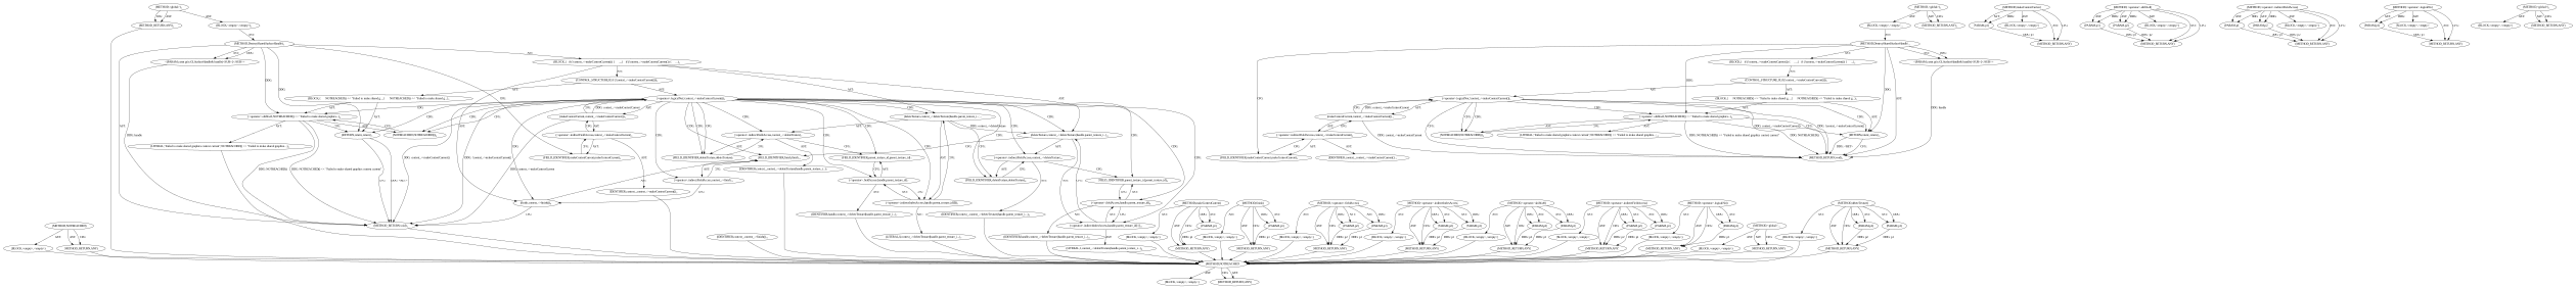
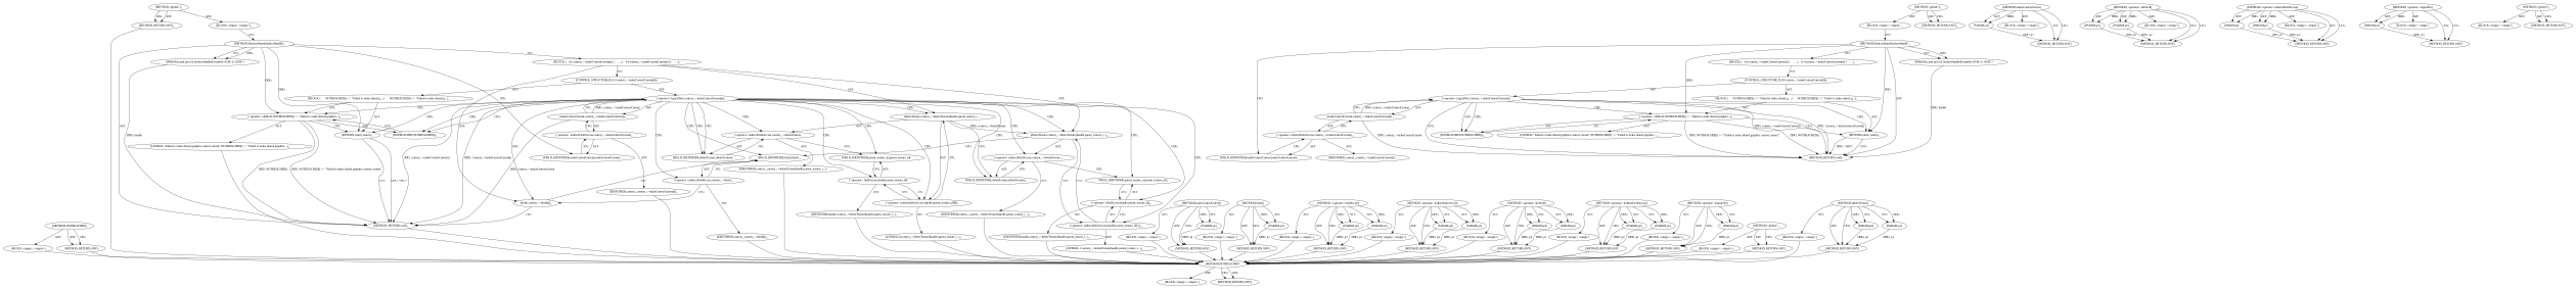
  digraph {
    fontname="Liberation Serif"
    node [fontname="Liberation Serif"]
    edge [fontname="Liberation Serif"]
    n1 [label=<(METHOD,NOTREACHED)>]
    n2 [label=<(BLOCK,&lt;empty&gt;,&lt;empty&gt;)>]
    n3 [label=<(METHOD_RETURN,ANY)>]
    n4 [label=<(METHOD,NOTREACHED)>]
    n5 [label=<(BLOCK,&lt;empty&gt;,&lt;empty&gt;)>]
    n6 [label=<(METHOD_RETURN,ANY)>]
    n7 [label=<(METHOD,&lt;global&gt;)<SUB>1</SUB>>]
    n8 [label=<(BLOCK,&lt;empty&gt;,&lt;empty&gt;)<SUB>1</SUB>>]
    n9 [label=<(METHOD_RETURN,ANY)<SUB>1</SUB>>]
    n10 [label=<(METHOD,DestroySharedSurfaceHandle)<SUB>1</SUB>>]
    n11 [label="<(PARAM,const gfx::GLSurfaceHandle&amp; handle)<SUB>2</SUB>>"]
    n12 [label=<(BLOCK,{   if (!context_-&gt;makeContextCurrent()) {     ...,{   if (!context_-&gt;makeContextCurrent()) {     ...)<SUB>2</SUB>>]
    n13 [label=<(FIELD_IDENTIFIER,makeContextCurrent,makeContextCurrent)<SUB>3</SUB>>]
    n14 [label=<(&lt;operator&gt;.shiftLeft,NOTREACHED() &lt;&lt; &quot;Failed to make shared graphics...)<SUB>4</SUB>>]
    n15 [label=<(RETURN,return;,return;)<SUB>5</SUB>>]
    n16 [label=<(METHOD_RETURN,void)<SUB>1</SUB>>]
    n17 [label=<(CONTROL_STRUCTURE,IF,if (!context_-&gt;makeContextCurrent()))<SUB>3</SUB>>]
    n18 [label=<(deleteTexture,context_-&gt;deleteTexture(handle.parent_texture_i...)<SUB>7</SUB>>]
    n19 [label=<(deleteTexture,context_-&gt;deleteTexture(handle.parent_texture_i...)<SUB>8</SUB>>]
    n20 [label=<(finish,context_-&gt;finish())<SUB>9</SUB>>]
    n21 [label=<(&lt;operator&gt;.indirectFieldAccess,context_-&gt;makeContextCurrent)<SUB>3</SUB>>]
    n22 [label=<(NOTREACHED,NOTREACHED())<SUB>4</SUB>>]
    n23 [label=<(LITERAL,&quot;Failed to make shared graphics context current&quot;,NOTREACHED() &lt;&lt; &quot;Failed to make shared graphics...)<SUB>4</SUB>>]
    n24 [label=<(&lt;operator&gt;.logicalNot,!context_-&gt;makeContextCurrent())<SUB>3</SUB>>]
    n25 [label=<(BLOCK,{      NOTREACHED() &lt;&lt; &quot;Failed to make shared g...,{      NOTREACHED() &lt;&lt; &quot;Failed to make shared g...)<SUB>3</SUB>>]
    n26 [label=<(&lt;operator&gt;.indirectFieldAccess,context_-&gt;deleteTexture)<SUB>7</SUB>>]
    n27 [label=<(&lt;operator&gt;.indirectIndexAccess,handle.parent_texture_id[0])<SUB>7</SUB>>]
    n28 [label=<(FIELD_IDENTIFIER,deleteTexture,deleteTexture)<SUB>8</SUB>>]
    n29 [label=<(&lt;operator&gt;.indirectFieldAccess,context_-&gt;deleteTexture)<SUB>8</SUB>>]
    n30 [label=<(&lt;operator&gt;.indirectIndexAccess,handle.parent_texture_id[1])<SUB>8</SUB>>]
    n31 [label=<(FIELD_IDENTIFIER,finish,finish)<SUB>9</SUB>>]
    n32 [label=<(makeContextCurrent,context_-&gt;makeContextCurrent())<SUB>3</SUB>>]
    n33 [label=<(FIELD_IDENTIFIER,deleteTexture,deleteTexture)<SUB>7</SUB>>]
    n34 [label=<(&lt;operator&gt;.fieldAccess,handle.parent_texture_id)<SUB>7</SUB>>]
    n35 [label=<(FIELD_IDENTIFIER,parent_texture_id,parent_texture_id)<SUB>7</SUB>>]
    n36 [label=<(&lt;operator&gt;.fieldAccess,handle.parent_texture_id)<SUB>8</SUB>>]
    n37 [label=<(FIELD_IDENTIFIER,parent_texture_id,parent_texture_id)<SUB>8</SUB>>]
    n38 [label=<(&lt;operator&gt;.indirectFieldAccess,context_-&gt;finish)<SUB>9</SUB>>]
    n39 [label=<(IDENTIFIER,context_,context_-&gt;deleteTexture(handle.parent_texture_i...)<SUB>7</SUB>>]
    n40 [label=<(LITERAL,0,context_-&gt;deleteTexture(handle.parent_texture_i...)<SUB>7</SUB>>]
    n41 [label=<(IDENTIFIER,handle,context_-&gt;deleteTexture(handle.parent_texture_i...)<SUB>7</SUB>>]
    n42 [label=<(IDENTIFIER,context_,context_-&gt;deleteTexture(handle.parent_texture_i...)<SUB>8</SUB>>]
    n43 [label=<(LITERAL,1,context_-&gt;deleteTexture(handle.parent_texture_i...)<SUB>8</SUB>>]
    n44 [label=<(IDENTIFIER,handle,context_-&gt;deleteTexture(handle.parent_texture_i...)<SUB>8</SUB>>]
    n45 [label=<(IDENTIFIER,context_,context_-&gt;finish())<SUB>9</SUB>>]
    n46 [label=<(IDENTIFIER,context_,context_-&gt;makeContextCurrent())<SUB>3</SUB>>]
    n47 [label=<(METHOD,makeContextCurrent)>]
    n48 [label=<(PARAM,p1)>]
    n49 [label=<(BLOCK,&lt;empty&gt;,&lt;empty&gt;)>]
    n50 [label=<(METHOD_RETURN,ANY)>]
    n51 [label=<(METHOD,finish)>]
    n52 [label=<(PARAM,p1)>]
    n53 [label=<(BLOCK,&lt;empty&gt;,&lt;empty&gt;)>]
    n54 [label=<(METHOD_RETURN,ANY)>]
    n55 [label=<(METHOD,&lt;operator&gt;.fieldAccess)>]
    n56 [label=<(PARAM,p1)>]
    n57 [label=<(PARAM,p2)>]
    n58 [label=<(BLOCK,&lt;empty&gt;,&lt;empty&gt;)>]
    n59 [label=<(METHOD_RETURN,ANY)>]
    n60 [label=<(METHOD,&lt;operator&gt;.indirectIndexAccess)>]
    n61 [label=<(PARAM,p1)>]
    n62 [label=<(PARAM,p2)>]
    n63 [label=<(BLOCK,&lt;empty&gt;,&lt;empty&gt;)>]
    n64 [label=<(METHOD_RETURN,ANY)>]
    n65 [label=<(METHOD,&lt;operator&gt;.shiftLeft)>]
    n66 [label=<(PARAM,p1)>]
    n67 [label=<(PARAM,p2)>]
    n68 [label=<(BLOCK,&lt;empty&gt;,&lt;empty&gt;)>]
    n69 [label=<(METHOD_RETURN,ANY)>]
    n70 [label=<(METHOD,&lt;operator&gt;.indirectFieldAccess)>]
    n71 [label=<(PARAM,p1)>]
    n72 [label=<(PARAM,p2)>]
    n73 [label=<(BLOCK,&lt;empty&gt;,&lt;empty&gt;)>]
    n74 [label=<(METHOD_RETURN,ANY)>]
    n75 [label=<(METHOD,&lt;operator&gt;.logicalNot)>]
    n76 [label=<(PARAM,p1)>]
    n77 [label=<(BLOCK,&lt;empty&gt;,&lt;empty&gt;)>]
    n78 [label=<(METHOD_RETURN,ANY)>]
    n79 [label=<(METHOD,&lt;global&gt;)<SUB>1</SUB>>]
    n80 [label=<(BLOCK,&lt;empty&gt;,&lt;empty&gt;)>]
    n81 [label=<(METHOD_RETURN,ANY)>]
    n82 [label=<(METHOD,deleteTexture)>]
    n83 [label=<(PARAM,p1)>]
    n84 [label=<(PARAM,p2)>]
    n85 [label=<(BLOCK,&lt;empty&gt;,&lt;empty&gt;)>]
    n86 [label=<(METHOD_RETURN,ANY)>]
    n87 [label=<(METHOD,&lt;global&gt;)<SUB>1</SUB>>]
    n88 [label=<(BLOCK,&lt;empty&gt;,&lt;empty&gt;)<SUB>1</SUB>>]
    n89 [label=<(METHOD_RETURN,ANY)<SUB>1</SUB>>]
    n90 [label=<(METHOD,DestroySharedSurfaceHandle)<SUB>1</SUB>>]
    n91 [label="<(PARAM,const gfx::GLSurfaceHandle&amp; handle)<SUB>2</SUB>>"]
    n92 [label=<(BLOCK,{   if (!context_-&gt;makeContextCurrent()) {     ...,{   if (!context_-&gt;makeContextCurrent()) {     ...)<SUB>2</SUB>>]
    n93 [label=<(FIELD_IDENTIFIER,makeContextCurrent,makeContextCurrent)<SUB>3</SUB>>]
    n94 [label=<(&lt;operator&gt;.shiftLeft,NOTREACHED() &lt;&lt; &quot;Failed to make shared graphics...)<SUB>4</SUB>>]
    n95 [label=<(RETURN,return;,return;)<SUB>5</SUB>>]
    n96 [label=<(METHOD_RETURN,void)<SUB>1</SUB>>]
    n97 [label=<(CONTROL_STRUCTURE,IF,if (!context_-&gt;makeContextCurrent()))<SUB>3</SUB>>]
    n98 [label=<(&lt;operator&gt;.indirectFieldAccess,context_-&gt;makeContextCurrent)<SUB>3</SUB>>]
    n99 [label=<(NOTREACHED,NOTREACHED())<SUB>4</SUB>>]
    n100 [label=<(LITERAL,&quot;Failed to make shared graphics context current&quot;,NOTREACHED() &lt;&lt; &quot;Failed to make shared graphics...)<SUB>4</SUB>>]
    n101 [label=<(&lt;operator&gt;.logicalNot,!context_-&gt;makeContextCurrent())<SUB>3</SUB>>]
    n102 [label=<(BLOCK,{      NOTREACHED() &lt;&lt; &quot;Failed to make shared g...,{      NOTREACHED() &lt;&lt; &quot;Failed to make shared g...)<SUB>3</SUB>>]
    n103 [label=<(makeContextCurrent,context_-&gt;makeContextCurrent())<SUB>3</SUB>>]
    n104 [label=<(IDENTIFIER,context_,context_-&gt;makeContextCurrent())<SUB>3</SUB>>]
    n105 [label=<(METHOD,makeContextCurrent)>]
    n106 [label=<(PARAM,p1)>]
    n107 [label=<(BLOCK,&lt;empty&gt;,&lt;empty&gt;)>]
    n108 [label=<(METHOD_RETURN,ANY)>]
    n109 [label=<(METHOD,&lt;operator&gt;.shiftLeft)>]
    n110 [label=<(PARAM,p1)>]
    n111 [label=<(PARAM,p2)>]
    n112 [label=<(BLOCK,&lt;empty&gt;,&lt;empty&gt;)>]
    n113 [label=<(METHOD_RETURN,ANY)>]
    n114 [label=<(METHOD,&lt;operator&gt;.indirectFieldAccess)>]
    n115 [label=<(PARAM,p1)>]
    n116 [label=<(PARAM,p2)>]
    n117 [label=<(BLOCK,&lt;empty&gt;,&lt;empty&gt;)>]
    n118 [label=<(METHOD_RETURN,ANY)>]
    n119 [label=<(METHOD,&lt;operator&gt;.logicalNot)>]
    n120 [label=<(PARAM,p1)>]
    n121 [label=<(BLOCK,&lt;empty&gt;,&lt;empty&gt;)>]
    n122 [label=<(METHOD_RETURN,ANY)>]
    n123 [label=<(METHOD,&lt;global&gt;)<SUB>1</SUB>>]
    n124 [label=<(BLOCK,&lt;empty&gt;,&lt;empty&gt;)>]
    n125 [label=<(METHOD_RETURN,ANY)>]
    n1 -> n2 [label="AST: "]
    n1 -> n3 [label="AST: "]
    n1 -> n3 [label="CFG: "]
    n2 -> n4
    n3 -> n4
    n4 -> n5 [label="AST: "]
    n4 -> n6 [label="AST: "]
    n4 -> n6 [label="CFG: "]
    n7 -> n8 [label="AST: "]
    n7 -> n9 [label="AST: "]
    n7 -> n9 [label="CFG: "]
    n8 -> n10 [label="AST: "]
    n9 -> n4
    n10 -> n11 [label="AST: "]
    n10 -> n11 [label="DDG: "]
    n10 -> n12 [label="AST: "]
    n10 -> n13 [label="CFG: "]
    n10 -> n14 [label="DDG: "]
    n10 -> n15 [label="DDG: "]
    n10 -> n16 [label="AST: "]
    n11 -> n16 [label="DDG: handle"]
    n12 -> n17 [label="AST: "]
    n12 -> n18 [label="AST: "]
    n12 -> n19 [label="AST: "]
    n12 -> n20 [label="AST: "]
    n13 -> n21 [label="CFG: "]
    n14 -> n15 [label="CFG: "]
    n14 -> n16 [label="DDG: NOTREACHED()"]
    n14 -> n16 [label="DDG: NOTREACHED() &lt;&lt; &quot;Failed to make shared graphics context current&quot;"]
    n14 -> n22 [label="AST: "]
    n14 -> n23 [label="AST: "]
    n15 -> n16 [label="CFG: "]
    n15 -> n16 [label="DDG: &lt;RET&gt;"]
    n16 -> n4
    n17 -> n24 [label="AST: "]
    n17 -> n25 [label="AST: "]
    n18 -> n19 [label="DDG: context_-&gt;deleteTexture"]
    n18 -> n26 [label="AST: "]
    n18 -> n27 [label="AST: "]
    n18 -> n28 [label="CFG: "]
    n19 -> n29 [label="AST: "]
    n19 -> n30 [label="AST: "]
    n19 -> n31 [label="CFG: "]
    n20 -> n16 [label="CFG: "]
    n20 -> n31 [label="AST: "]
    n21 -> n13 [label="AST: "]
    n21 -> n32 [label="CFG: "]
    n21 -> n46 [label="AST: "]
    n22 -> n14 [label="CFG: "]
    n23 -> n4
    n24 -> n14 [label="CDG: "]
    n24 -> n15 [label="CDG: "]
    n24 -> n16 [label="DDG: context_-&gt;makeContextCurrent()"]
    n24 -> n16 [label="DDG: !context_-&gt;makeContextCurrent()"]
    n24 -> n18 [label="CDG: "]
    n24 -> n19 [label="CDG: "]
    n24 -> n20 [label="CDG: "]
    n24 -> n22 [label="CFG: "]
    n24 -> n22 [label="CDG: "]
    n24 -> n26 [label="CDG: "]
    n24 -> n27 [label="CDG: "]
    n24 -> n28 [label="CDG: "]
    n24 -> n29 [label="CDG: "]
    n24 -> n30 [label="CDG: "]
    n24 -> n31 [label="CDG: "]
    n24 -> n32 [label="AST: "]
    n24 -> n33 [label="CFG: "]
    n24 -> n33 [label="CDG: "]
    n24 -> n34 [label="CDG: "]
    n24 -> n35 [label="CDG: "]
    n24 -> n36 [label="CDG: "]
    n24 -> n37 [label="CDG: "]
    n24 -> n38 [label="CDG: "]
    n25 -> n14 [label="AST: "]
    n25 -> n15 [label="AST: "]
    n26 -> n33 [label="AST: "]
    n26 -> n35 [label="CFG: "]
    n26 -> n39 [label="AST: "]
    n27 -> n18 [label="CFG: "]
    n27 -> n34 [label="AST: "]
    n27 -> n40 [label="AST: "]
    n28 -> n29 [label="CFG: "]
    n29 -> n28 [label="AST: "]
    n29 -> n37 [label="CFG: "]
    n29 -> n42 [label="AST: "]
    n30 -> n19 [label="CFG: "]
    n30 -> n36 [label="AST: "]
    n30 -> n43 [label="AST: "]
    n31 -> n38 [label="AST: "]
    n32 -> n16 [label="DDG: context_-&gt;makeContextCurrent"]
    n32 -> n21 [label="AST: "]
    n32 -> n24 [label="CFG: "]
    n32 -> n24 [label="DDG: context_-&gt;makeContextCurrent"]
    n33 -> n26 [label="CFG: "]
    n34 -> n27 [label="CFG: "]
    n34 -> n35 [label="AST: "]
    n34 -> n41 [label="AST: "]
    n35 -> n34 [label="CFG: "]
    n36 -> n30 [label="CFG: "]
    n36 -> n37 [label="AST: "]
    n36 -> n44 [label="AST: "]
    n37 -> n36 [label="CFG: "]
    n38 -> n20 [label="CFG: "]
    n38 -> n31 [label="CFG: "]
+   n38 -> n45 [label="AST: "]
    n39 -> n4
    n40 -> n4
    n41 -> n4
    n42 -> n4
    n43 -> n4
    n44 -> n4
    n45 -> n4
    n46 -> n4
    n47 -> n48 [label="AST: "]
    n47 -> n48 [label="DDG: "]
    n47 -> n49 [label="AST: "]
    n47 -> n50 [label="AST: "]
    n47 -> n50 [label="CFG: "]
    n48 -> n50 [label="DDG: p1"]
    n49 -> n4
    n50 -> n4
    n51 -> n52 [label="AST: "]
    n51 -> n52 [label="DDG: "]
    n51 -> n53 [label="AST: "]
    n51 -> n54 [label="AST: "]
    n51 -> n54 [label="CFG: "]
    n52 -> n54 [label="DDG: p1"]
    n53 -> n4
    n54 -> n4
    n55 -> n56 [label="AST: "]
    n55 -> n56 [label="DDG: "]
    n55 -> n57 [label="AST: "]
    n55 -> n57 [label="DDG: "]
    n55 -> n58 [label="AST: "]
    n55 -> n59 [label="AST: "]
    n55 -> n59 [label="CFG: "]
    n56 -> n59 [label="DDG: p1"]
    n57 -> n59 [label="DDG: p2"]
    n58 -> n4
    n59 -> n4
    n60 -> n61 [label="AST: "]
    n60 -> n61 [label="DDG: "]
    n60 -> n62 [label="AST: "]
    n60 -> n62 [label="DDG: "]
    n60 -> n63 [label="AST: "]
    n60 -> n64 [label="AST: "]
    n60 -> n64 [label="CFG: "]
    n61 -> n64 [label="DDG: p1"]
    n62 -> n64 [label="DDG: p2"]
    n63 -> n4
    n64 -> n4
    n65 -> n66 [label="AST: "]
    n65 -> n66 [label="DDG: "]
    n65 -> n67 [label="AST: "]
    n65 -> n67 [label="DDG: "]
    n65 -> n68 [label="AST: "]
    n65 -> n69 [label="AST: "]
    n65 -> n69 [label="CFG: "]
    n66 -> n69 [label="DDG: p1"]
    n67 -> n69 [label="DDG: p2"]
    n68 -> n4
    n69 -> n4
    n70 -> n71 [label="AST: "]
    n70 -> n71 [label="DDG: "]
    n70 -> n72 [label="AST: "]
    n70 -> n72 [label="DDG: "]
    n70 -> n73 [label="AST: "]
    n70 -> n74 [label="AST: "]
    n70 -> n74 [label="CFG: "]
    n71 -> n74 [label="DDG: p1"]
    n72 -> n74 [label="DDG: p2"]
    n73 -> n4
    n74 -> n4
    n75 -> n76 [label="AST: "]
    n75 -> n76 [label="DDG: "]
    n75 -> n77 [label="AST: "]
    n75 -> n78 [label="AST: "]
    n75 -> n78 [label="CFG: "]
    n76 -> n78 [label="DDG: p1"]
    n77 -> n4
    n78 -> n4
    n79 -> n80 [label="AST: "]
    n79 -> n81 [label="AST: "]
    n79 -> n81 [label="CFG: "]
    n80 -> n4
    n81 -> n4
    n82 -> n83 [label="AST: "]
    n82 -> n83 [label="DDG: "]
    n82 -> n84 [label="AST: "]
    n82 -> n84 [label="DDG: "]
    n82 -> n85 [label="AST: "]
    n82 -> n86 [label="AST: "]
    n82 -> n86 [label="CFG: "]
    n83 -> n86 [label="DDG: p1"]
    n84 -> n86 [label="DDG: p2"]
    n85 -> n4
    n86 -> n4
    n87 -> n88 [label="AST: "]
    n87 -> n89 [label="AST: "]
    n87 -> n89 [label="CFG: "]
    n88 -> n90 [label="AST: "]
    n90 -> n91 [label="AST: "]
    n90 -> n91 [label="DDG: "]
    n90 -> n92 [label="AST: "]
    n90 -> n93 [label="CFG: "]
    n90 -> n94 [label="DDG: "]
    n90 -> n95 [label="DDG: "]
    n90 -> n96 [label="AST: "]
    n91 -> n96 [label="DDG: handle"]
    n92 -> n97 [label="AST: "]
    n93 -> n98 [label="CFG: "]
    n94 -> n95 [label="CFG: "]
    n94 -> n96 [label="DDG: NOTREACHED()"]
    n94 -> n96 [label="DDG: NOTREACHED() &lt;&lt; &quot;Failed to make shared graphics context current&quot;"]
    n94 -> n99 [label="AST: "]
    n94 -> n100 [label="AST: "]
    n95 -> n96 [label="CFG: "]
    n95 -> n96 [label="DDG: &lt;RET&gt;"]
    n97 -> n101 [label="AST: "]
    n97 -> n102 [label="AST: "]
    n98 -> n93 [label="AST: "]
    n98 -> n103 [label="CFG: "]
    n98 -> n104 [label="AST: "]
    n99 -> n94 [label="CFG: "]
    n101 -> n94 [label="CDG: "]
    n101 -> n95 [label="CDG: "]
    n101 -> n96 [label="CFG: "]
    n101 -> n96 [label="DDG: context_-&gt;makeContextCurrent()"]
    n101 -> n96 [label="DDG: !context_-&gt;makeContextCurrent()"]
    n101 -> n99 [label="CFG: "]
    n101 -> n99 [label="CDG: "]
    n101 -> n103 [label="AST: "]
    n102 -> n94 [label="AST: "]
    n102 -> n95 [label="AST: "]
    n103 -> n96 [label="DDG: context_-&gt;makeContextCurrent"]
    n103 -> n98 [label="AST: "]
    n103 -> n101 [label="CFG: "]
    n103 -> n101 [label="DDG: context_-&gt;makeContextCurrent"]
    n105 -> n106 [label="AST: "]
    n105 -> n106 [label="DDG: "]
    n105 -> n107 [label="AST: "]
    n105 -> n108 [label="AST: "]
    n105 -> n108 [label="CFG: "]
    n106 -> n108 [label="DDG: p1"]
    n109 -> n110 [label="AST: "]
    n109 -> n110 [label="DDG: "]
    n109 -> n111 [label="AST: "]
    n109 -> n111 [label="DDG: "]
    n109 -> n112 [label="AST: "]
    n109 -> n113 [label="AST: "]
    n109 -> n113 [label="CFG: "]
    n110 -> n113 [label="DDG: p1"]
    n111 -> n113 [label="DDG: p2"]
    n114 -> n115 [label="AST: "]
    n114 -> n115 [label="DDG: "]
    n114 -> n116 [label="AST: "]
    n114 -> n116 [label="DDG: "]
    n114 -> n117 [label="AST: "]
    n114 -> n118 [label="AST: "]
    n114 -> n118 [label="CFG: "]
    n115 -> n118 [label="DDG: p1"]
    n116 -> n118 [label="DDG: p2"]
    n119 -> n120 [label="AST: "]
    n119 -> n120 [label="DDG: "]
    n119 -> n121 [label="AST: "]
    n119 -> n122 [label="AST: "]
    n119 -> n122 [label="CFG: "]
    n120 -> n122 [label="DDG: p1"]
    n123 -> n124 [label="AST: "]
    n123 -> n125 [label="AST: "]
    n123 -> n125 [label="CFG: "]
  }
